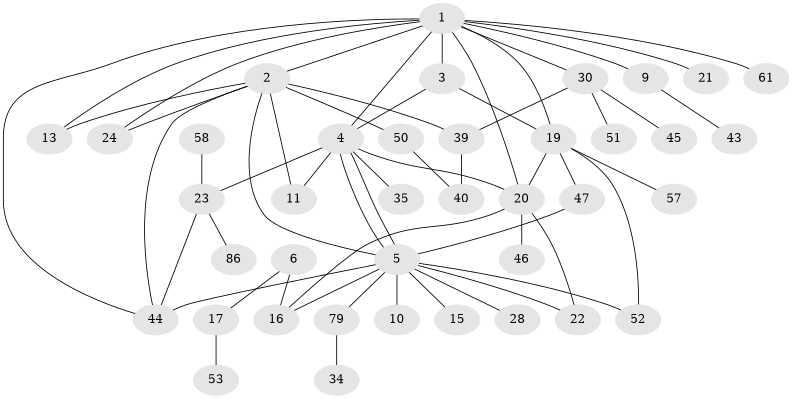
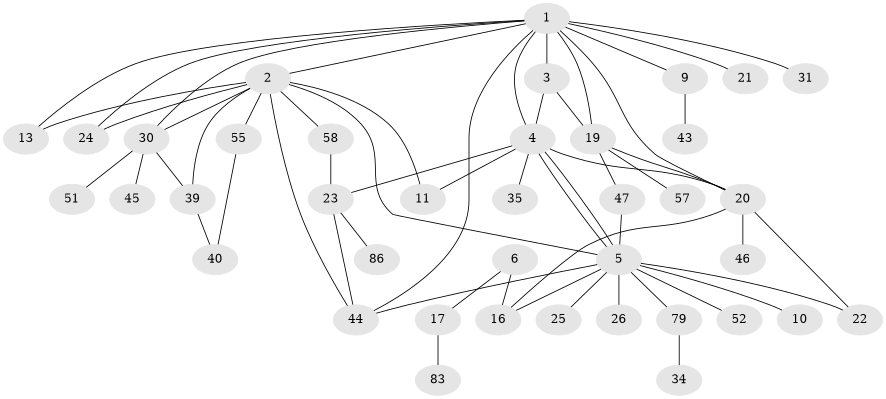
  graph {
    node [color=gray90 style=filled]
    1 [super="+14"]
    2 [super="+7"]
    3 [super="+51"]
    4 [super="+15"]
    9
    13
    19 [super="+49"]
    20 [super="+41"]
    21
    24
    30 [super="+32"]
-   31 [label=61]
+   31
    44
    11
    5 [super="+18"]
    39 [super="+48"]
-   50
+   50 [label=55]
    58
    23 [super="+38"]
    35
    6 [super="+12"]
    16 [super="+28"]
    17
    43
    52
    47
    57
    22 [super="+37"]
    46
    45
    n31 [label=51]
    10
-   25 [label=15]
-   26 [super="+27" label=28]
+   25
+   26 [super="+27"]
    n35 [label=79 super="+33"]
    n36 [label=86]
    40
    34
-   53
+   53 [label=83]
    1 -- 2
    1 -- 3 [weight=3]
    1 -- 4
    1 -- 9
    1 -- 13
    1 -- 19
    1 -- 20
    1 -- 21
    1 -- 24
    1 -- 30
    1 -- 31
    1 -- 44
    2 -- 13
    2 -- 24
+   2 -- 30
    2 -- 44
    2 -- 11
    2 -- 5
    2 -- 39
    2 -- 50
+   2 -- 58
    3 -- 4 [weight=2]
    3 -- 19
    4 -- 20
    4 -- 11
    4 -- 5
    4 -- 5
    4 -- 23
    4 -- 35
    9 -- 43
    19 -- 20
-   19 -- 52
    19 -- 47
    19 -- 57
    20 -- 16
    20 -- 22
    20 -- 46
    30 -- 39
    30 -- 45
    30 -- n31
    5 -- 44
    5 -- 16
    5 -- 52
    5 -- 22
    5 -- 10
    5 -- 25
    5 -- 26
    5 -- n35
    39 -- 40
    50 -- 40
    58 -- 23
    23 -- 44
    23 -- n36
    6 -- 16
    6 -- 17
    17 -- 53
    47 -- 5 [weight=2]
    n35 -- 34
  }
